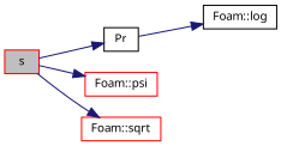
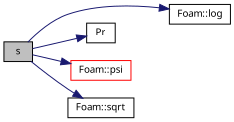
  digraph {
    fontname="Noto Sans"
    rankdir=LR
    node [color=black fontname="Noto Sans" fontsize=10 shape=record]
    edge [color=midnightblue fontname="Noto Sans" fontsize=10 labelfontname=Helvetica labelfontsize=10 style=solid]
-   n1 [color=red fillcolor=grey75 fontcolor=black height=0.2 label=s style=filled width=0.4]
+   n1 [fillcolor=grey75 fontcolor=black height=0.2 label=s style=filled width=0.4]
    n2 [height=0.2 label="Foam::log" width=0.4]
    n3 [height=0.2 label=Pr width=0.4]
    n4 [color=red height=0.2 label="Foam::psi" width=0.4]
-   n5 [color=red height=0.2 label="Foam::sqrt" width=0.4]
-   n3 -> n2
+   n5 [height=0.2 label="Foam::sqrt" width=0.4]
+   n1 -> n2
    n1 -> n3
    n1 -> n4
    n1 -> n5
  }
